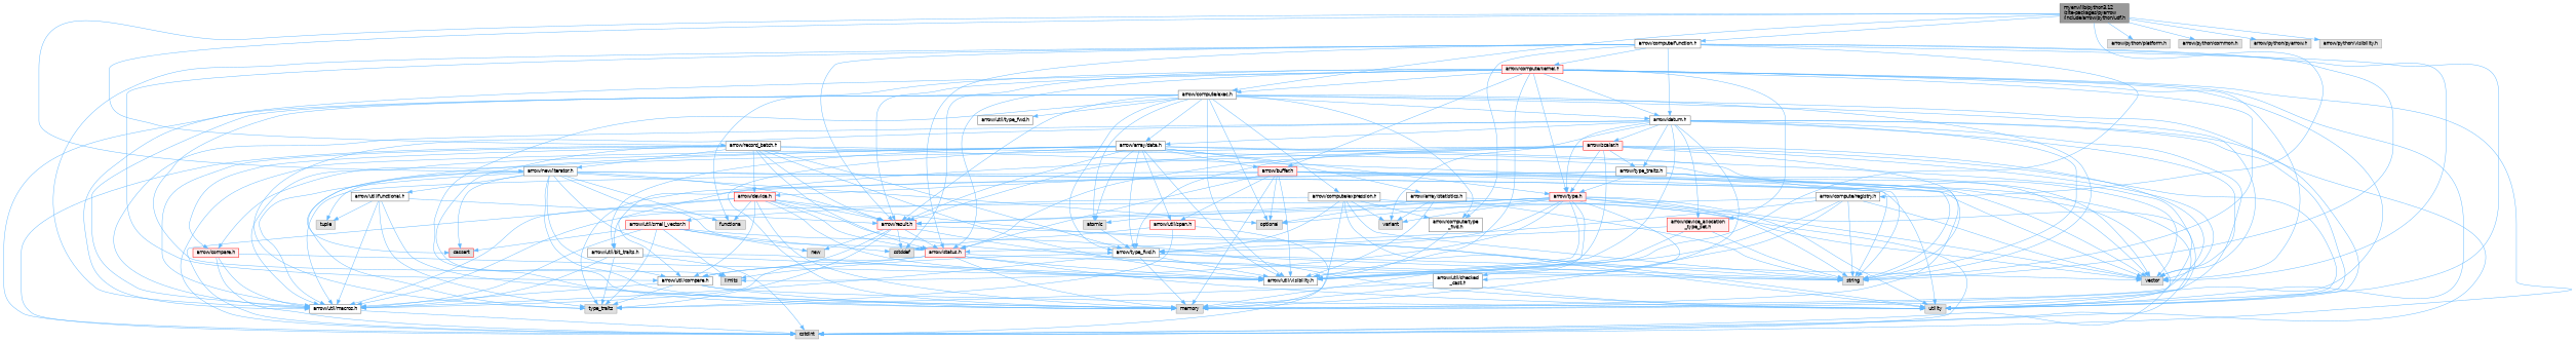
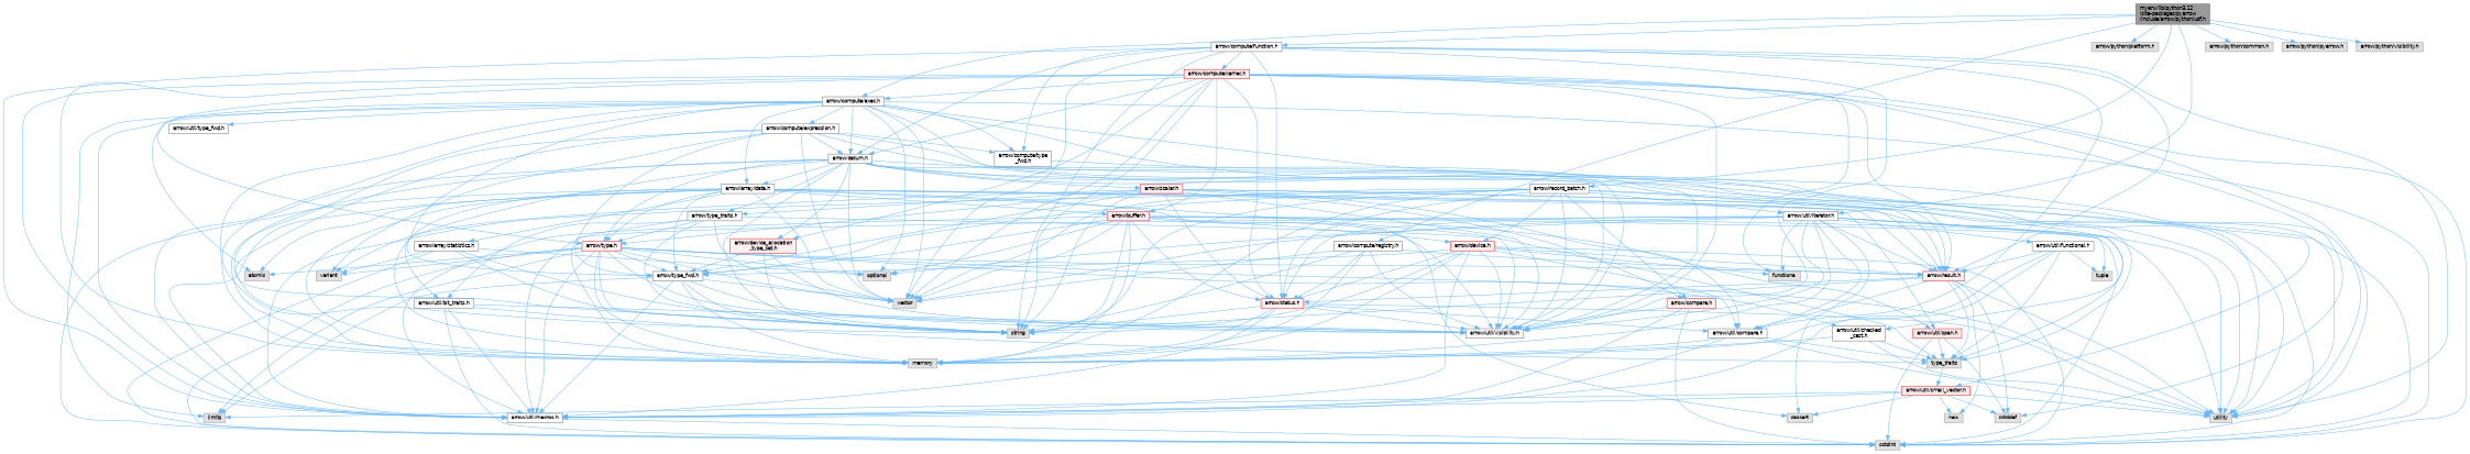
  digraph {
    node [color=grey40 fillcolor=white fontname=Helvetica fontsize=10 shape=box style=filled]
    edge [color=steelblue1 fontname=Helvetica fontsize=10 labelfontname=Helvetica labelfontsize=10 style=solid]
    n1 [color=gray40 fillcolor=grey60 fontcolor=black height=0.2 label="myenv/lib/python3.12\l/site-packages/pyarrow\l/include/arrow/python/udf.h" width=0.4]
    n2 [height=0.2 label="arrow/compute/exec.h" width=0.4]
    n3 [height=0.2 label="arrow/compute/function.h" width=0.4]
    n4 [height=0.2 label="arrow/compute/registry.h" width=0.4]
    n5 [color=grey60 fillcolor="#E0E0E0" height=0.2 label="arrow/python/platform.h" width=0.4]
    n6 [height=0.2 label="arrow/record_batch.h" width=0.4]
-   n7 [height=0.2 label="arrow/new/iterator.h" width=0.4]
+   n7 [height=0.2 label="arrow/util/iterator.h" width=0.4]
    n8 [color=grey60 fillcolor="#E0E0E0" height=0.2 label="arrow/python/common.h" width=0.4]
    n9 [color=grey60 fillcolor="#E0E0E0" height=0.2 label="arrow/python/pyarrow.h" width=0.4]
    n10 [color=grey60 fillcolor="#E0E0E0" height=0.2 label="arrow/python/visibility.h" width=0.4]
    n11 [color=grey60 fillcolor="#E0E0E0" height=0.2 label=atomic width=0.4]
    n12 [color=grey60 fillcolor="#E0E0E0" height=0.2 label=cstdint width=0.4]
    n13 [color=grey60 fillcolor="#E0E0E0" height=0.2 label=limits width=0.4]
    n14 [color=grey60 fillcolor="#E0E0E0" height=0.2 label=memory width=0.4]
    n15 [color=grey60 fillcolor="#E0E0E0" height=0.2 label=optional width=0.4]
    n16 [color=grey60 fillcolor="#E0E0E0" height=0.2 label=string width=0.4]
    n17 [color=grey60 fillcolor="#E0E0E0" height=0.2 label=utility width=0.4]
    n18 [color=grey60 fillcolor="#E0E0E0" height=0.2 label=vector width=0.4]
    n19 [height=0.2 label="arrow/array/data.h" width=0.4]
    n20 [height=0.2 label="arrow/util/visibility.h" width=0.4]
    n21 [color=red fillcolor="#FFF0F0" height=0.2 label="arrow/result.h" width=0.4]
    n22 [height=0.2 label="arrow/util/macros.h" width=0.4]
    n23 [height=0.2 label="arrow/type_fwd.h" width=0.4]
    n24 [height=0.2 label="arrow/compute/expression.h" width=0.4]
    n25 [height=0.2 label="arrow/compute/type\l_fwd.h" width=0.4]
    n26 [height=0.2 label="arrow/datum.h" width=0.4]
    n27 [height=0.2 label="arrow/util/type_fwd.h" width=0.4]
    n28 [color=red fillcolor="#FFF0F0" height=0.2 label="arrow/status.h" width=0.4]
    n29 [height=0.2 label="arrow/util/compare.h" width=0.4]
    n30 [color=red fillcolor="#FFF0F0" height=0.2 label="arrow/compute/kernel.h" width=0.4]
    n31 [color=red fillcolor="#FFF0F0" height=0.2 label="arrow/device.h" width=0.4]
    n32 [color=red fillcolor="#FFF0F0" height=0.2 label="arrow/compare.h" width=0.4]
-   n33 [color=red fillcolor="#E0E0E0" height=0.2 label=cassert width=0.4]
+   n33 [color=grey60 fillcolor="#E0E0E0" height=0.2 label=cassert width=0.4]
    n34 [color=grey60 fillcolor="#E0E0E0" height=0.2 label=functional width=0.4]
    n35 [color=grey60 fillcolor="#E0E0E0" height=0.2 label=type_traits width=0.4]
    n36 [color=grey60 fillcolor="#E0E0E0" height=0.2 label=tuple width=0.4]
    n37 [height=0.2 label="arrow/util/functional.h" width=0.4]
    n38 [height=0.2 label="arrow/array/statistics.h" width=0.4]
    n39 [color=red fillcolor="#FFF0F0" height=0.2 label="arrow/buffer.h" width=0.4]
    n40 [color=red fillcolor="#FFF0F0" height=0.2 label="arrow/util/span.h" width=0.4]
    n41 [color=red fillcolor="#FFF0F0" height=0.2 label="arrow/type.h" width=0.4]
    n42 [height=0.2 label="arrow/util/bit_traits.h" width=0.4]
    n43 [color=grey60 fillcolor="#E0E0E0" height=0.2 label=cstddef width=0.4]
    n44 [color=grey60 fillcolor="#E0E0E0" height=0.2 label=new width=0.4]
    n45 [color=grey60 fillcolor="#E0E0E0" height=0.2 label=variant width=0.4]
    n46 [color=red fillcolor="#FFF0F0" height=0.2 label="arrow/util/small_vector.h" width=0.4]
    n47 [height=0.2 label="arrow/util/checked\l_cast.h" width=0.4]
    n48 [color=red fillcolor="#FFF0F0" height=0.2 label="arrow/device_allocation\l_type_set.h" width=0.4]
    n49 [color=red fillcolor="#FFF0F0" height=0.2 label="arrow/scalar.h" width=0.4]
    n50 [height=0.2 label="arrow/type_traits.h" width=0.4]
    n1 -> n2
    n1 -> n3
    n1 -> n4
    n1 -> n5
    n1 -> n6
    n1 -> n7
    n1 -> n8
    n1 -> n9
    n1 -> n10
    n2 -> n11
    n2 -> n12
    n2 -> n13
    n2 -> n14
    n2 -> n15
    n2 -> n16
    n2 -> n17
    n2 -> n18
    n2 -> n19
    n2 -> n20
    n2 -> n21
    n2 -> n22
    n2 -> n23
    n2 -> n24
    n2 -> n25
    n2 -> n26
    n2 -> n27
    n3 -> n16
    n3 -> n17
    n3 -> n18
    n3 -> n20
    n3 -> n21
    n3 -> n22
    n3 -> n25
    n3 -> n26
    n3 -> n28
    n3 -> n29
    n3 -> n30
    n4 -> n14
    n4 -> n16
    n4 -> n18
    n4 -> n20
    n4 -> n21
    n4 -> n28
    n6 -> n7
    n6 -> n12
    n6 -> n14
    n6 -> n16
    n6 -> n18
    n6 -> n20
    n6 -> n21
    n6 -> n22
    n6 -> n23
    n6 -> n28
    n6 -> n31
    n6 -> n32
    n7 -> n14
    n7 -> n15
    n7 -> n17
    n7 -> n18
    n7 -> n20
    n7 -> n21
    n7 -> n22
    n7 -> n28
    n7 -> n29
    n7 -> n33
    n7 -> n34
    n7 -> n35
    n7 -> n36
    n7 -> n37
    n19 -> n11
    n19 -> n12
    n19 -> n14
    n19 -> n17
    n19 -> n18
    n19 -> n20
    n19 -> n21
    n19 -> n22
    n19 -> n23
    n19 -> n33
    n19 -> n38
    n19 -> n39
    n19 -> n40
    n19 -> n41
    n19 -> n42
    n21 -> n16
    n21 -> n17
    n21 -> n28
    n21 -> n29
    n21 -> n35
    n21 -> n43
    n21 -> n44
    n22 -> n12
    n23 -> n13
    n23 -> n14
    n23 -> n16
    n23 -> n18
    n23 -> n20
    n23 -> n22
    n24 -> n14
    n24 -> n16
    n24 -> n17
    n24 -> n18
    n24 -> n23
    n24 -> n25
+   n24 -> n26
    n24 -> n45
    n24 -> n46
    n25 -> n20
    n26 -> n12
    n26 -> n14
    n26 -> n16
    n26 -> n17
    n26 -> n18
    n26 -> n19
    n26 -> n20
    n26 -> n22
    n26 -> n35
    n26 -> n41
    n26 -> n45
    n26 -> n47
    n26 -> n48
    n26 -> n49
    n26 -> n50
    n28 -> n14
    n28 -> n16
    n28 -> n17
    n28 -> n20
    n28 -> n22
    n28 -> n29
    n29 -> n14
    n29 -> n17
    n29 -> n22
    n29 -> n35
    n30 -> n2
    n30 -> n12
    n30 -> n14
    n30 -> n16
    n30 -> n17
    n30 -> n18
    n30 -> n20
    n30 -> n21
    n30 -> n22
    n30 -> n26
    n30 -> n28
    n30 -> n34
    n30 -> n39
    n30 -> n41
    n30 -> n43
    n30 -> n48
    n31 -> n12
    n31 -> n14
    n31 -> n16
    n31 -> n20
    n31 -> n21
    n31 -> n22
    n31 -> n23
    n31 -> n28
    n31 -> n29
    n31 -> n34
    n32 -> n12
    n32 -> n20
    n32 -> n22
    n37 -> n14
    n37 -> n21
    n37 -> n22
    n37 -> n35
    n37 -> n36
    n38 -> n12
    n38 -> n15
    n38 -> n16
    n38 -> n20
    n38 -> n45
    n39 -> n12
    n39 -> n14
    n39 -> n15
    n39 -> n16
    n39 -> n17
    n39 -> n18
    n39 -> n20
    n39 -> n22
-   n11 -> n23
+   n39 -> n23
    n39 -> n28
    n39 -> n31
    n39 -> n40
    n40 -> n12
    n40 -> n35
    n40 -> n43
    n41 -> n11
    n41 -> n12
    n41 -> n13
    n41 -> n14
    n41 -> n15
    n41 -> n16
    n41 -> n17
    n41 -> n18
    n41 -> n20
    n41 -> n21
    n41 -> n22
    n41 -> n23
    n41 -> n45
    n41 -> n47
    n42 -> n12
    n42 -> n20
    n42 -> n22
    n42 -> n35
    n46 -> n13
    n46 -> n17
    n46 -> n22
    n46 -> n33
-   n46 -> n35
+   n35 -> n46
    n46 -> n43
    n46 -> n44
    n47 -> n14
    n47 -> n17
    n47 -> n35
    n48 -> n16
    n48 -> n20
    n48 -> n23
    n49 -> n14
    n49 -> n16
    n49 -> n17
-   n49 -> n18
    n49 -> n20
    n49 -> n21
    n49 -> n23
    n49 -> n28
    n49 -> n29
    n49 -> n32
    n49 -> n41
    n49 -> n50
    n50 -> n14
    n50 -> n16
    n50 -> n18
    n50 -> n35
    n50 -> n41
    n50 -> n42
  }
